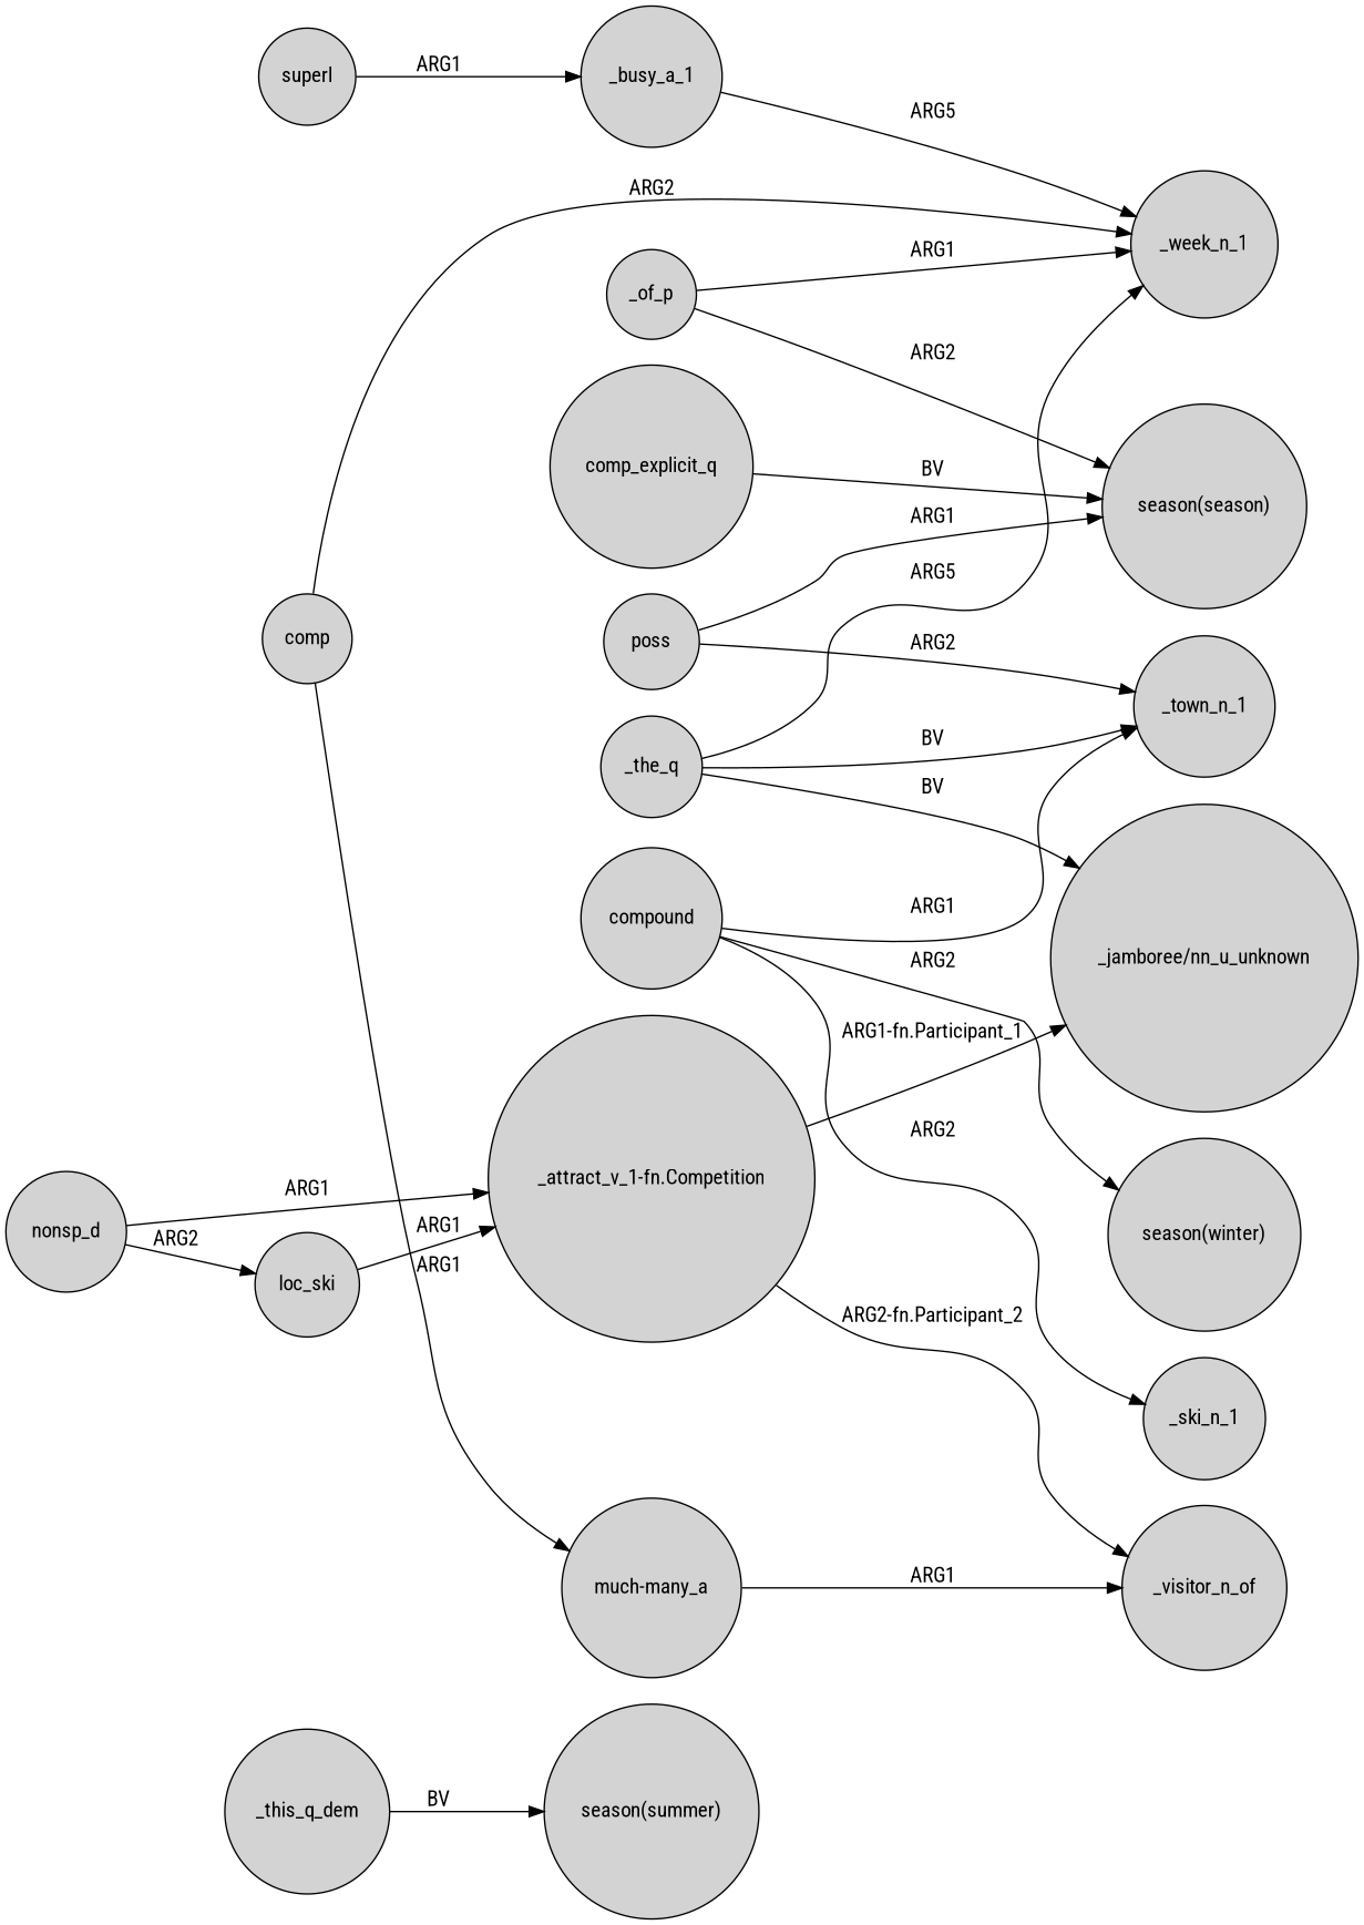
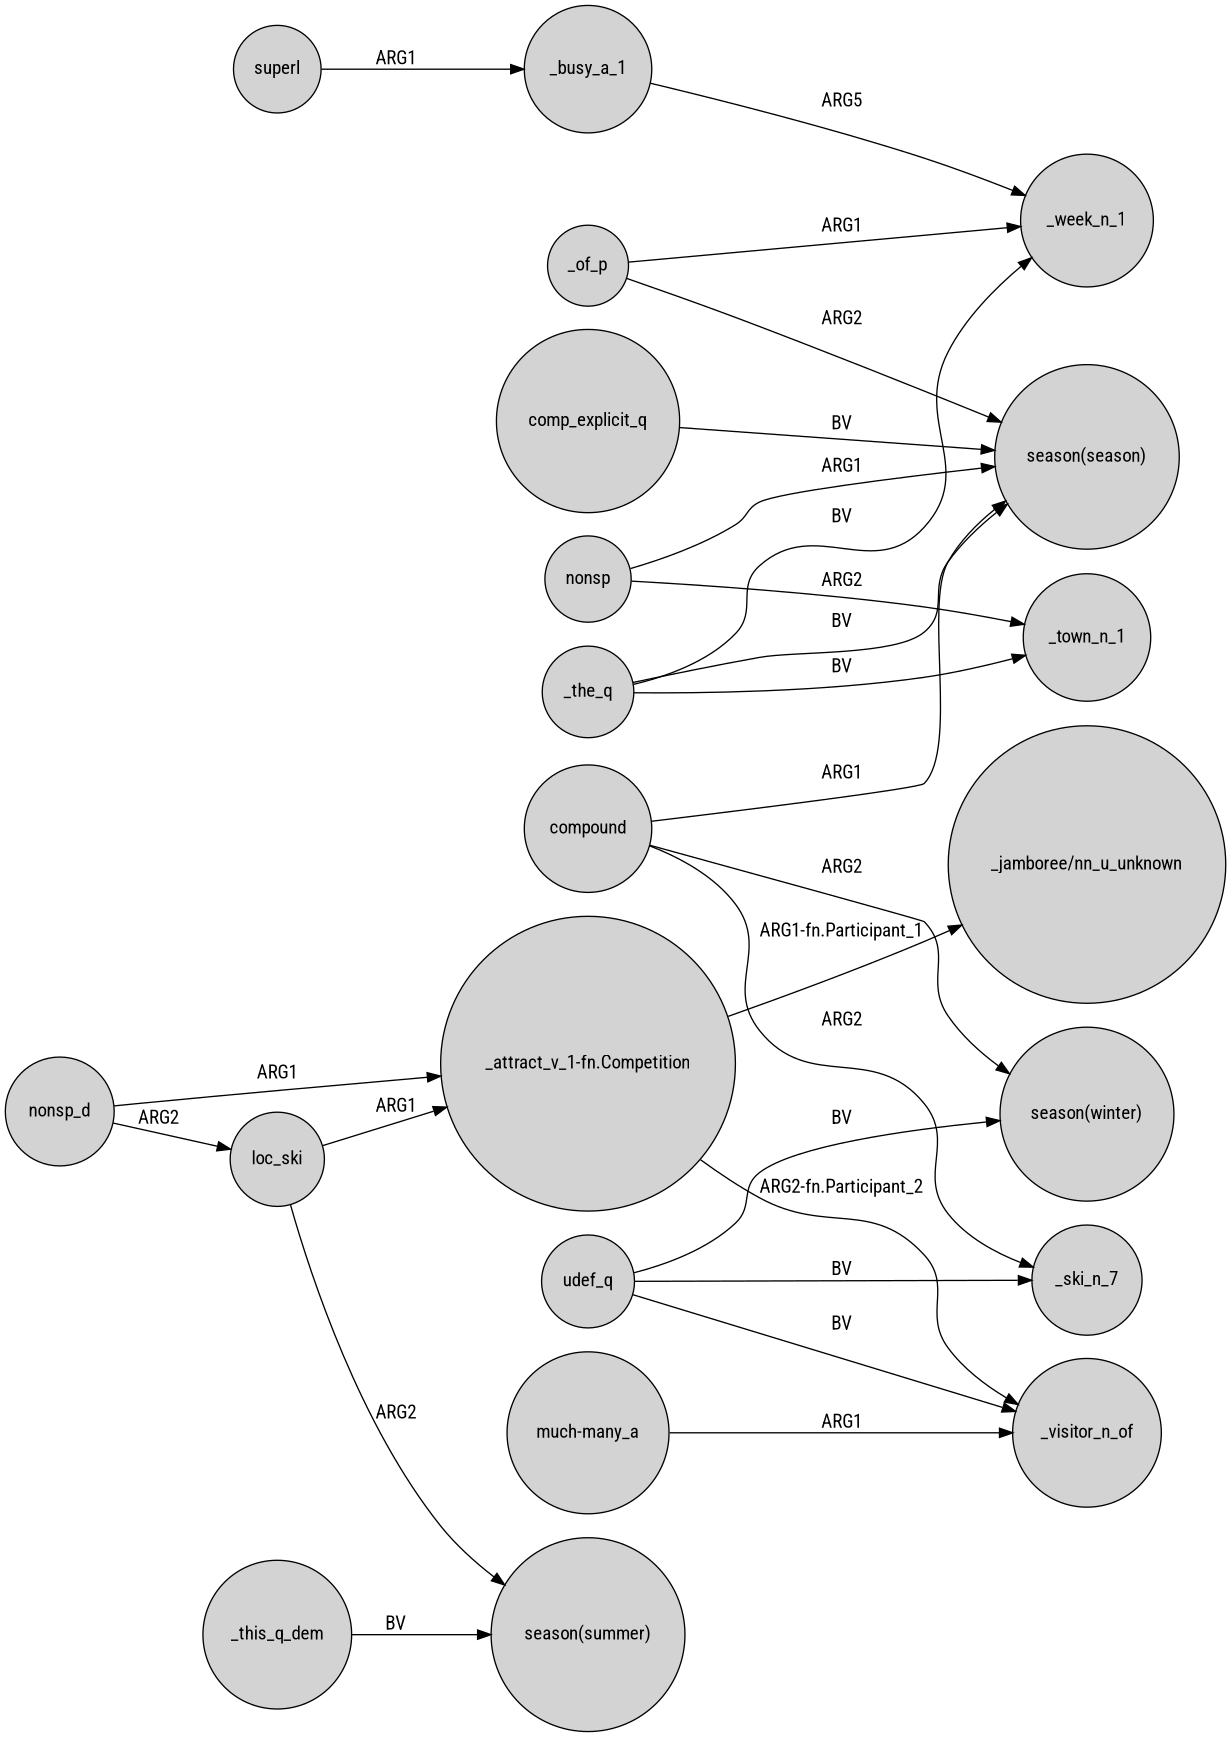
  digraph {
    fontname="Roboto Condensed"
    rankdir=LR
    node [fontname="Roboto Condensed" shape=circle style=filled]
    edge [fontname="Roboto Condensed"]
    _the_q
    "_jamboree/nn_u_unknown"
    _week_n_1
    _town_n_1
    n5 [label=loc_ski]
    "season(summer)"
    "_attract_v_1-fn.Competition"
    _visitor_n_of
    "much-many_a"
-   poss
+   poss [label=nonsp]
    "season(season)"
-   comp
    n13 [label=nonsp_d]
-   _ski_n_1
+   udef_q
+   _ski_n_1 [label=_ski_n_7]
    "season(winter)"
    _of_p
    compound
    superl
    _busy_a_1
    _this_q_dem
    n22 [label=comp_explicit_q]
-   _the_q -> "_jamboree/nn_u_unknown" [label=BV]
-   _the_q -> _week_n_1 [label=ARG5]
+   _the_q -> "season(season)" [label=BV]
+   _the_q -> _week_n_1 [label=BV]
    _the_q -> _town_n_1 [label=BV]
+   n5 -> "season(summer)" [label=ARG2]
    n5 -> "_attract_v_1-fn.Competition" [label=ARG1]
    "_attract_v_1-fn.Competition" -> "_jamboree/nn_u_unknown" [label="ARG1-fn.Participant_1"]
    "_attract_v_1-fn.Competition" -> _visitor_n_of [label="ARG2-fn.Participant_2"]
    "much-many_a" -> _visitor_n_of [label=ARG1]
    poss -> _town_n_1 [label=ARG2]
    poss -> "season(season)" [label=ARG1]
-   comp -> _week_n_1 [label=ARG2]
-   comp -> "much-many_a" [label=ARG1]
    n13 -> n5 [label=ARG2]
    n13 -> "_attract_v_1-fn.Competition" [label=ARG1]
+   udef_q -> _visitor_n_of [label=BV]
+   udef_q -> _ski_n_1 [label=BV]
+   udef_q -> "season(winter)" [label=BV]
    _of_p -> _week_n_1 [label=ARG1]
    _of_p -> "season(season)" [label=ARG2]
-   compound -> _town_n_1 [label=ARG1]
+   compound -> "season(season)" [label=ARG1]
    compound -> _ski_n_1 [label=ARG2]
    compound -> "season(winter)" [label=ARG2]
    superl -> _busy_a_1 [label=ARG1]
    _busy_a_1 -> _week_n_1 [label=ARG5]
    _this_q_dem -> "season(summer)" [label=BV]
    n22 -> "season(season)" [label=BV]
  }
